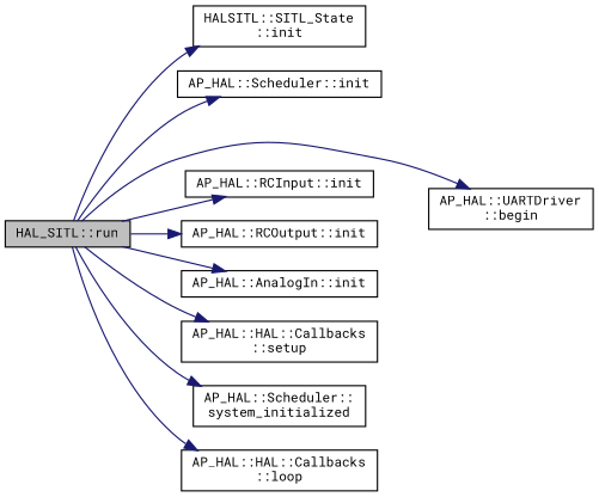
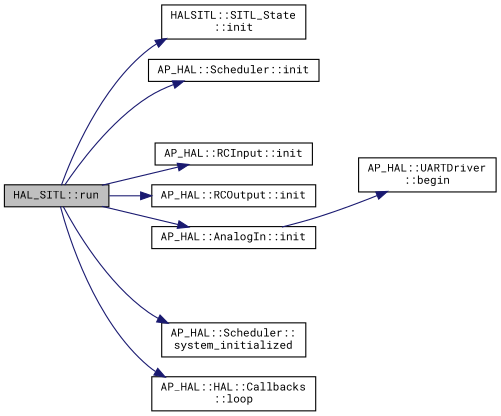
  digraph {
    fontname="Roboto Mono"
    rankdir=LR
    node [color=black fillcolor=white fontname="Roboto Mono" fontsize=10 shape=record style=filled]
    edge [color=midnightblue fontname="Roboto Mono" fontsize=10 labelfontname=Helvetica labelfontsize=10 style=solid]
    n1 [fillcolor=grey75 fontcolor=black height=0.2 label="HAL_SITL::run" width=0.4]
    n2 [height=0.2 label="HALSITL::SITL_State\l::init" width=0.4]
    n3 [height=0.2 label="AP_HAL::Scheduler::init" width=0.4]
    n4 [height=0.2 label="AP_HAL::UARTDriver\l::begin" width=0.4]
    n5 [height=0.2 label="AP_HAL::RCInput::init" width=0.4]
    n6 [height=0.2 label="AP_HAL::RCOutput::init" width=0.4]
    n7 [height=0.2 label="AP_HAL::AnalogIn::init" width=0.4]
-   n8 [height=0.2 label="AP_HAL::HAL::Callbacks\l::setup" width=0.4]
    n9 [height=0.2 label="AP_HAL::Scheduler::\lsystem_initialized" width=0.4]
    n10 [height=0.2 label="AP_HAL::HAL::Callbacks\l::loop" width=0.4]
    n1 -> n2
    n1 -> n3
-   n1 -> n4
+   n7 -> n4
    n1 -> n5
    n1 -> n6
    n1 -> n7
-   n1 -> n8
    n1 -> n9
    n1 -> n10
  }
